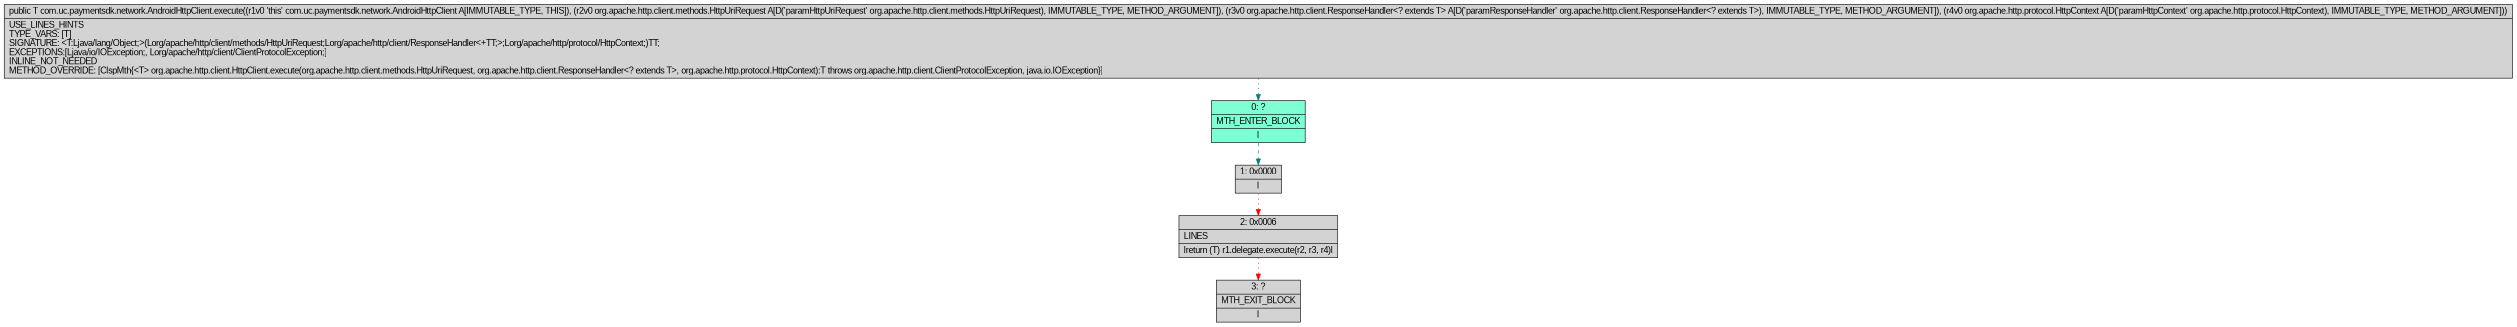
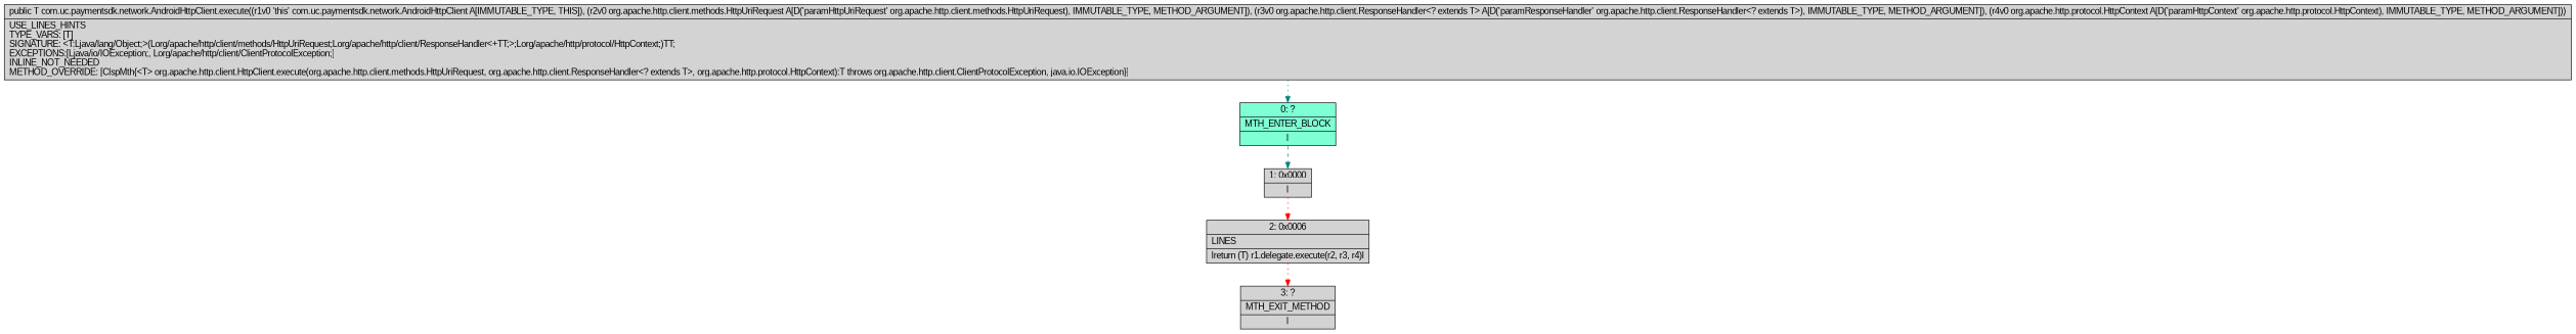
  digraph {
    fontname="Liberation Sans"
    node [fillcolor=lightgrey fontname="Liberation Sans" shape=record style=filled]
    edge [color=teal fontname="Liberation Sans" style=dotted]
    n1 [fillcolor=aquamarine label="{0\:\ ?|MTH_ENTER_BLOCK\l|l}"]
    n2 [label="{1\:\ 0x0000|l}"]
    n3 [label="{2\:\ 0x0006|LINES\l|lreturn (T) r1.delegate.execute(r2, r3, r4)l}"]
-   n4 [label="{3\:\ ?|MTH_EXIT_BLOCK\l|l}"]
+   n4 [label="{3\:\ ?|MTH_EXIT_METHOD\l|l}"]
    n5 [label="{public T com.uc.paymentsdk.network.AndroidHttpClient.execute((r1v0 'this' com.uc.paymentsdk.network.AndroidHttpClient A[IMMUTABLE_TYPE, THIS]), (r2v0 org.apache.http.client.methods.HttpUriRequest A[D('paramHttpUriRequest' org.apache.http.client.methods.HttpUriRequest), IMMUTABLE_TYPE, METHOD_ARGUMENT]), (r3v0 org.apache.http.client.ResponseHandler\<? extends T\> A[D('paramResponseHandler' org.apache.http.client.ResponseHandler\<? extends T\>), IMMUTABLE_TYPE, METHOD_ARGUMENT]), (r4v0 org.apache.http.protocol.HttpContext A[D('paramHttpContext' org.apache.http.protocol.HttpContext), IMMUTABLE_TYPE, METHOD_ARGUMENT]))  | USE_LINES_HINTS\lTYPE_VARS: [T]\lSIGNATURE: \<T:Ljava\/lang\/Object;\>(Lorg\/apache\/http\/client\/methods\/HttpUriRequest;Lorg\/apache\/http\/client\/ResponseHandler\<+TT;\>;Lorg\/apache\/http\/protocol\/HttpContext;)TT;\lEXCEPTIONS:[Ljava\/io\/IOException;, Lorg\/apache\/http\/client\/ClientProtocolException;]\lINLINE_NOT_NEEDED\lMETHOD_OVERRIDE: [ClspMth\{\<T\> org.apache.http.client.HttpClient.execute(org.apache.http.client.methods.HttpUriRequest, org.apache.http.client.ResponseHandler\<? extends T\>, org.apache.http.protocol.HttpContext):T throws org.apache.http.client.ClientProtocolException, java.io.IOException\}]\l}"]
    n1 -> n2 [style=dashed]
    n2 -> n3 [color=red]
    n3 -> n4 [color=red]
    n5 -> n1
  }
